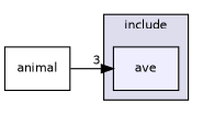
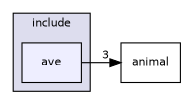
  digraph {
    compound=true
    rankdir=LR
    node [fontname=Helvetica fontsize=10 shape=box]
    n1 [fillcolor="#eeeeff" label=ave pencolor=black style=filled]
    n2 [label=animal]
    subgraph cluster_1 {
      bgcolor="#ddddee"
      fontname=Helvetica
      fontsize=10
      label=include
      pencolor=black
      n1
    }
-   n2 -> n1 [headlabel=3 labeldistance=1.5 labelfontname=Helvetica labelfontsize=10]
+   n1 -> n2 [headlabel=3 labeldistance=1.5 labelfontname=Helvetica labelfontsize=10]
  }
